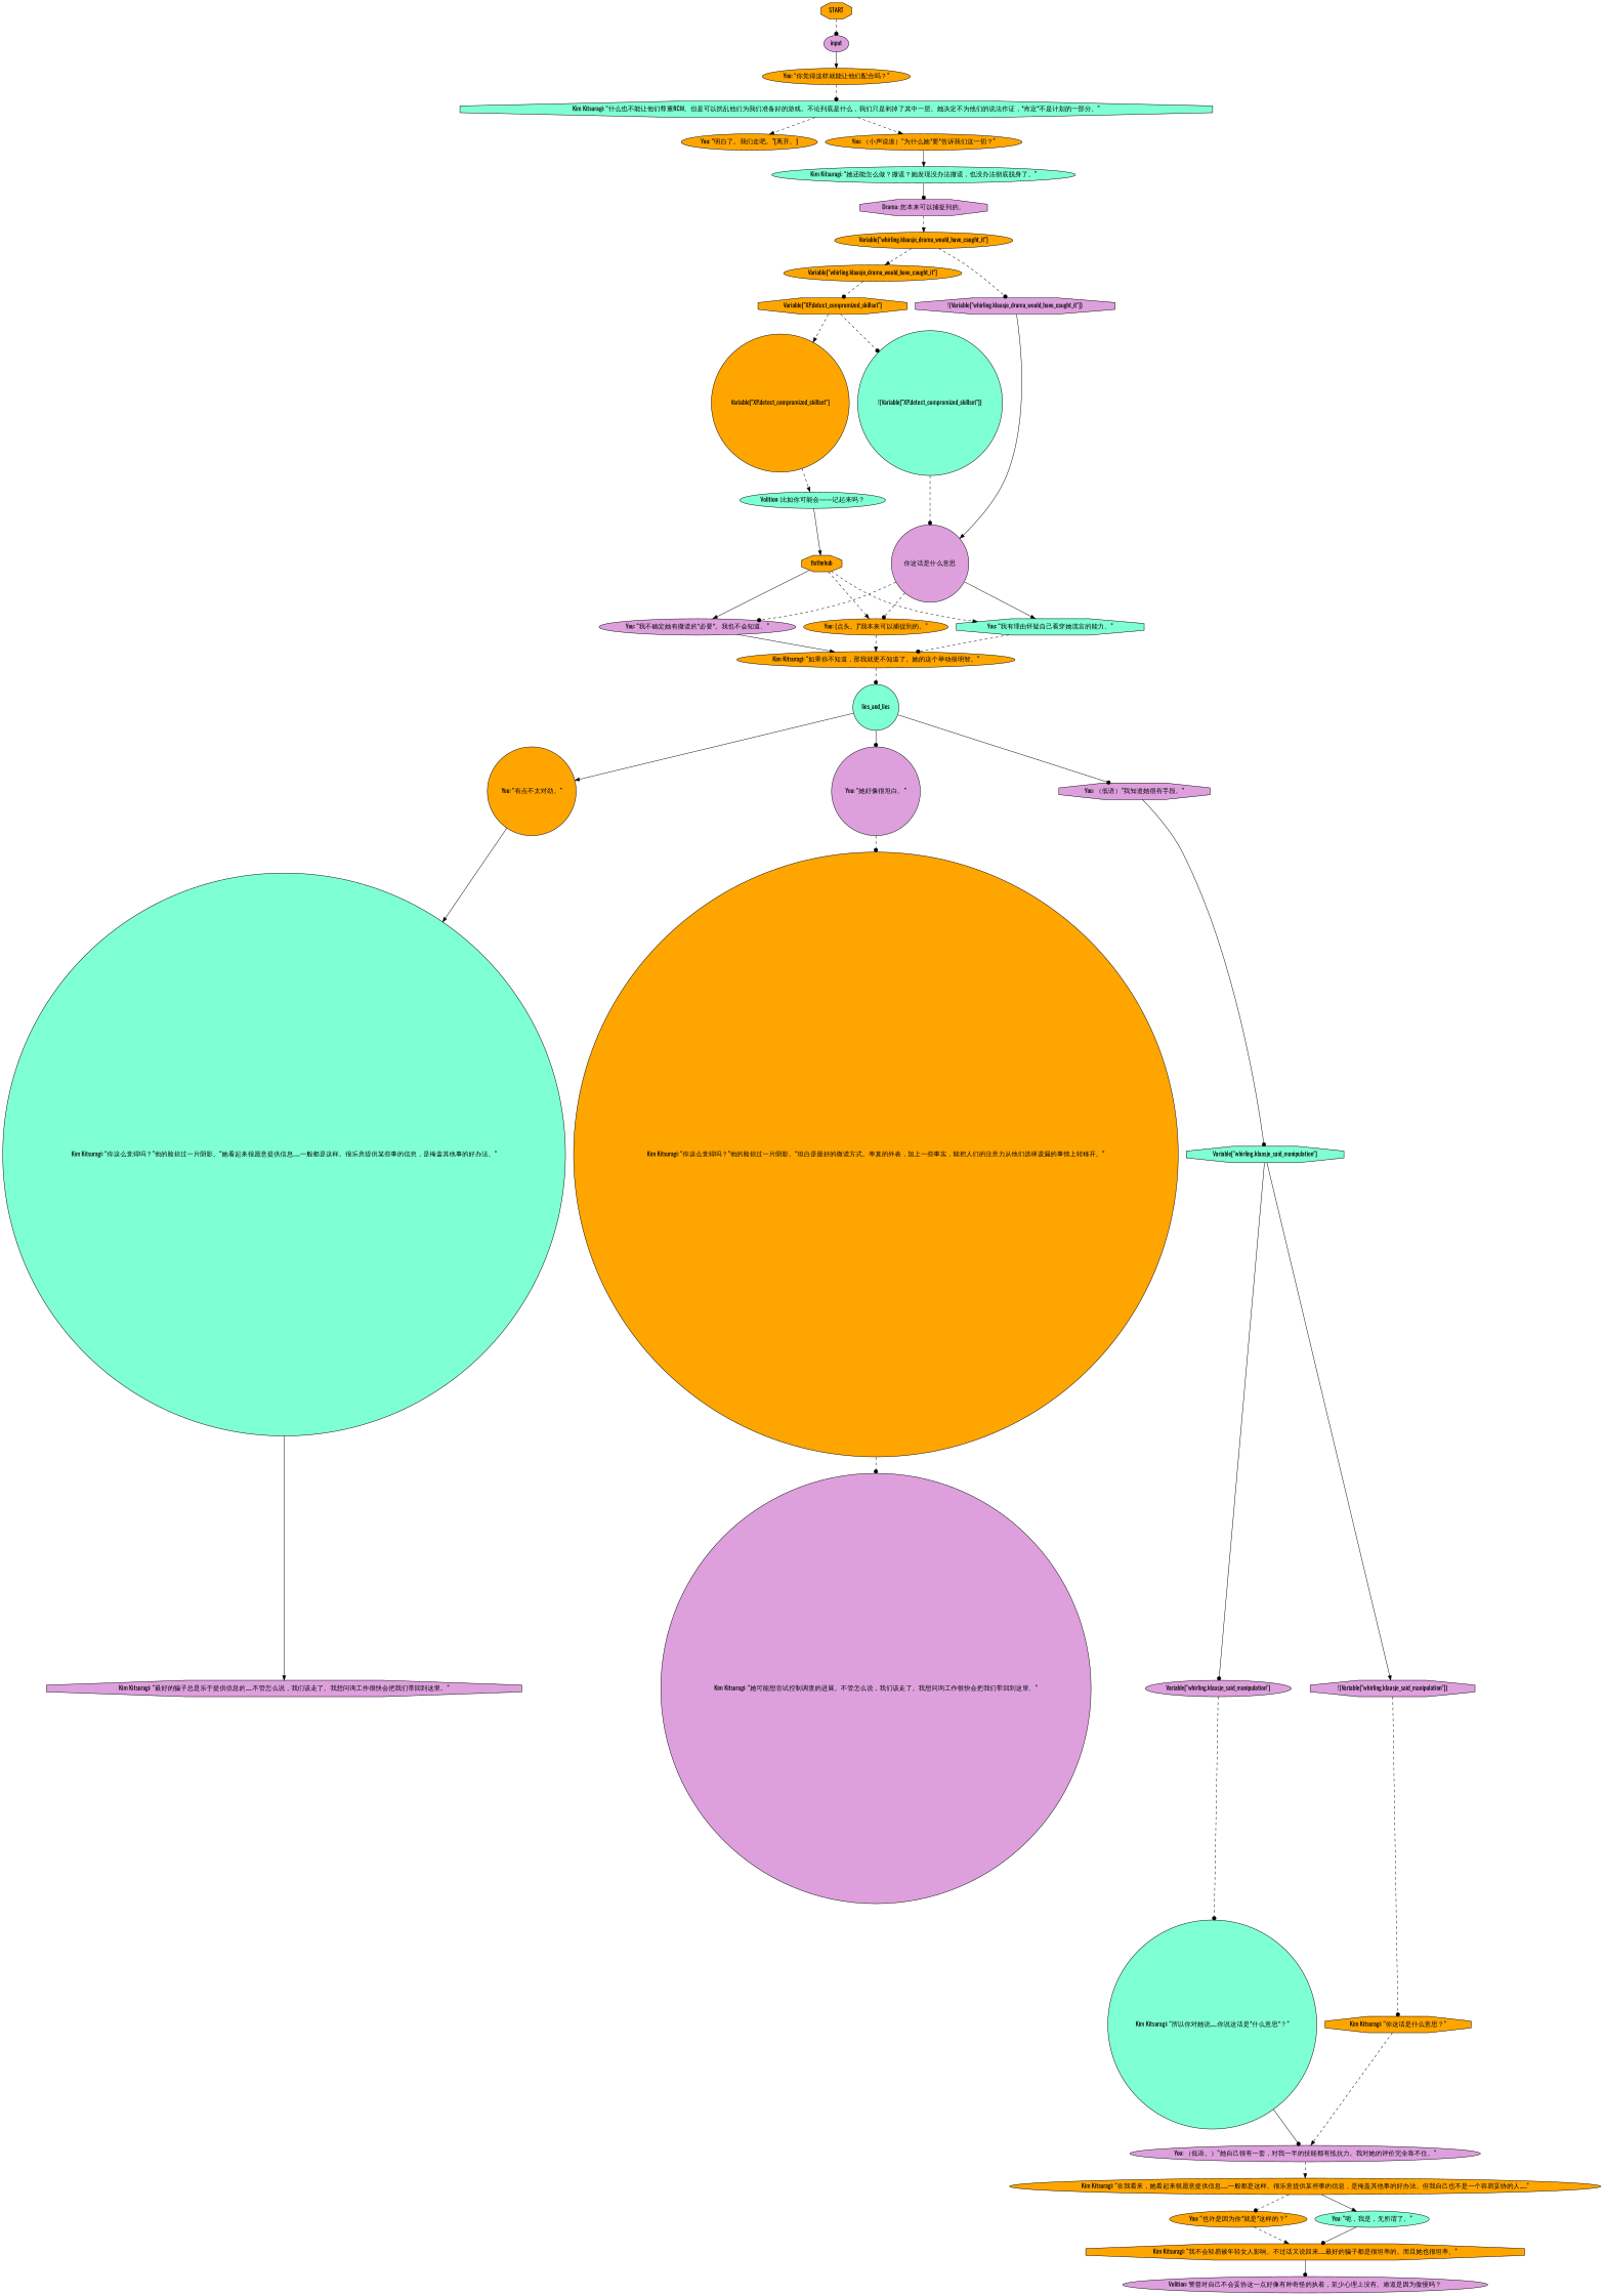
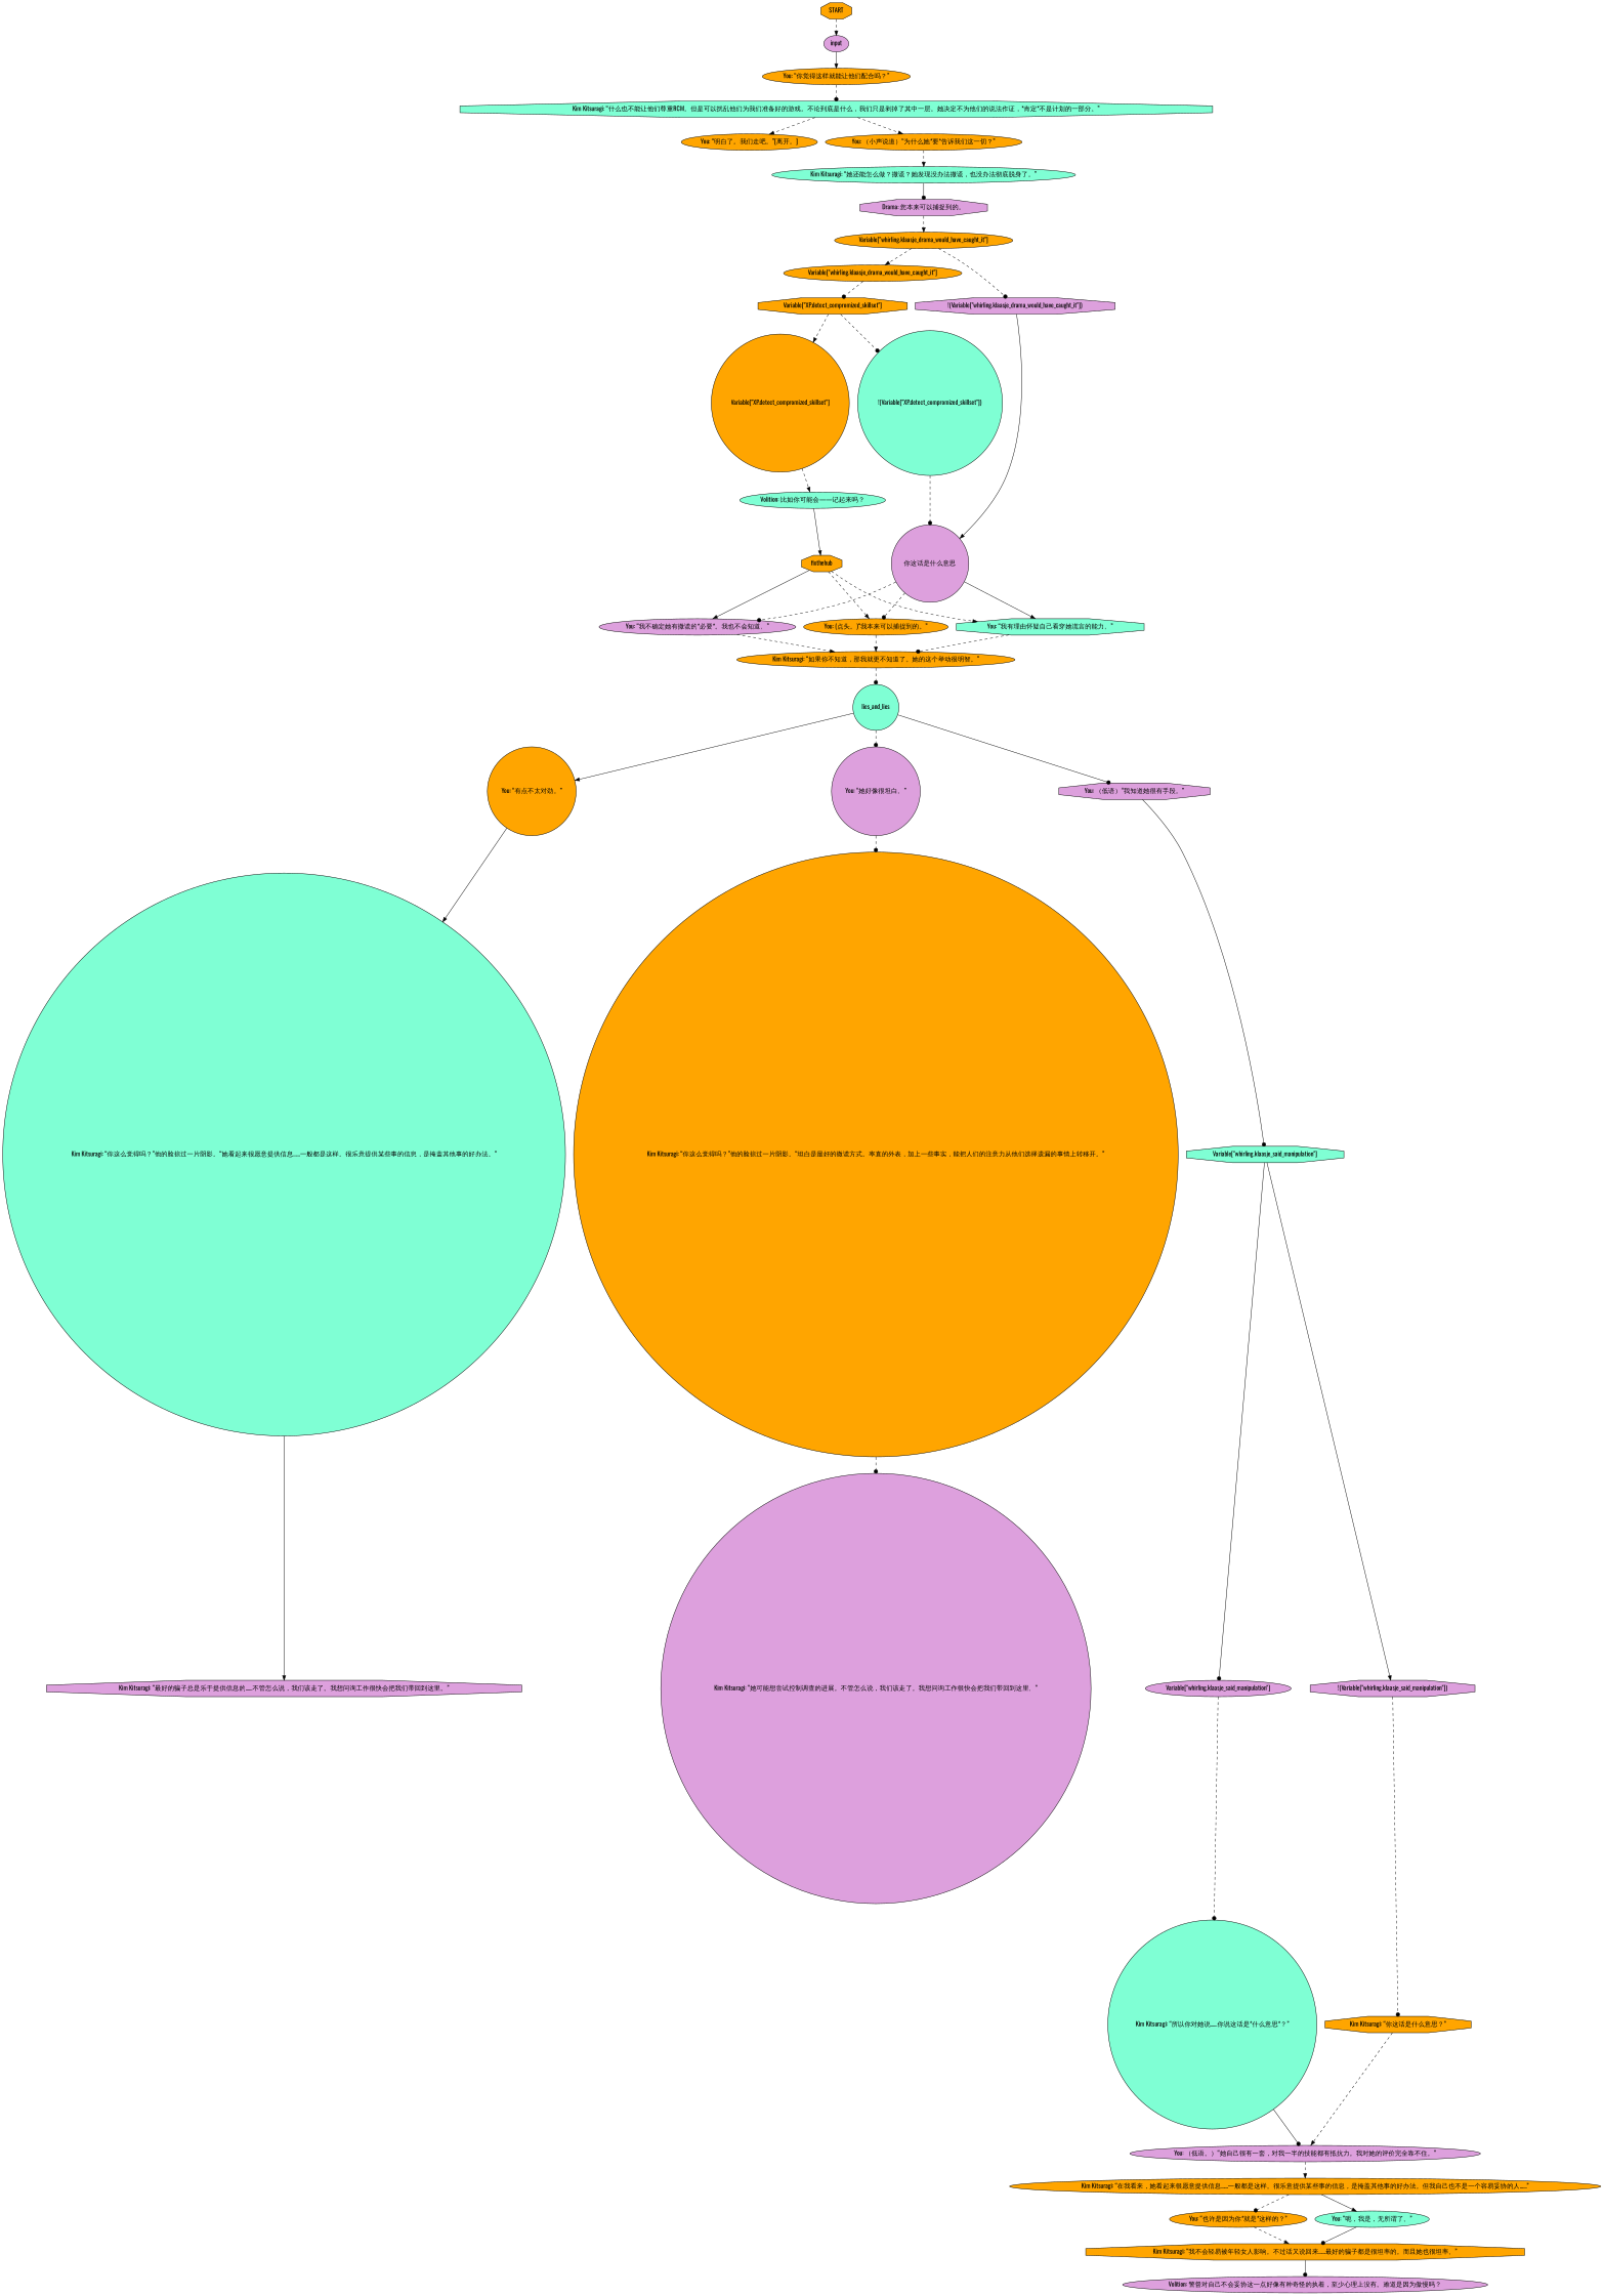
  digraph {
    fontname=Oswald
    node [fillcolor=orange fontname=Oswald shape=ellipse style=filled]
    edge [arrowhead=normal fontname=Oswald style=dashed]
    n1 [label=START shape=octagon]
    n2 [fillcolor=plum label=input]
    n3 [label="You: “你觉得这样就能让他们配合吗？”"]
    n4 [fillcolor=aquamarine label="Kim Kitsuragi: “什么也不能让他们尊重RCM。但是可以扰乱他们为我们准备好的游戏。不论到底是什么，我们只是剥掉了其中一层。她决定不为他们的说法作证，*肯定*不是计划的一部分。”" shape=octagon]
    n5 [label="You: “明白了。我们走吧。”[离开。]"]
    n6 [label="You: （小声说道）“为什么她*要*告诉我们这一切？”"]
    n7 [fillcolor=aquamarine label="Volition: 比如你可能会——记起来吗？"]
    n8 [label=fixthehub shape=octagon]
    n9 [fillcolor=plum label="You: “我不确定她有撒谎的*必要*。我也不会知道。”"]
    n10 [label="You: (点头。)“我本来可以捕捉到的。”"]
    n11 [fillcolor=aquamarine label="You: “我有理由怀疑自己看穿她谎言的能力。”" shape=octagon]
    n12 [fillcolor=aquamarine label="Kim Kitsuragi: “你这么觉得吗？”他的脸掠过一片阴影。“她看起来很愿意提供信息……一般都是这样。很乐意提供某些事的信息，是掩盖其他事的好办法。”" shape=circle]
    n13 [fillcolor=plum label="Kim Kitsuragi: “最好的骗子总是乐于提供信息的……不管怎么说，我们该走了。我想问询工作很快会把我们带回到这里。”" shape=octagon]
    n14 [label="Kim Kitsuragi: “如果你不知道，那我就更不知道了。她的这个举动很明智。”"]
    n15 [fillcolor=aquamarine label=lies_and_lies shape=circle]
    n16 [label="Kim Kitsuragi: “你这么觉得吗？”他的脸掠过一片阴影。“坦白是最好的撒谎方式。率直的外表，加上一些事实，能把人们的注意力从他们选择遗漏的事情上转移开。”" shape=circle]
    n17 [fillcolor=plum label="Kim Kitsuragi: “她可能想尝试控制调查的进展。不管怎么说，我们该走了。我想问询工作很快会把我们带回到这里。”" shape=circle]
    n18 [label="You: “也许是因为你*就是*这样的？”"]
    n19 [label="Kim Kitsuragi: “我不会轻易被年轻女人影响。不过话又说回来……最好的骗子都是很坦率的。而且她也很坦率。”" shape=octagon]
    n20 [fillcolor=plum label="Volition: 警督对自己不会妥协这一点好像有种奇怪的执着，至少心理上没有。难道是因为傲慢吗？"]
    n21 [label="Kim Kitsuragi: “在我看来，她看起来很愿意提供信息……一般都是这样。很乐意提供某些事的信息，是掩盖其他事的好办法。但我自己也不是一个容易妥协的人……”"]
    n22 [fillcolor=aquamarine label="You: “呃，我是，无所谓了。”"]
    n23 [fillcolor=plum label="Drama: 您本来可以捕捉到的。" shape=octagon]
    n24 [label="Variable[\"whirling.klaasje_drama_would_have_caught_it\"]"]
    n25 [label="Variable[\"whirling.klaasje_drama_would_have_caught_it\"]"]
    n26 [fillcolor=plum label="!(Variable[\"whirling.klaasje_drama_would_have_caught_it\"])" shape=octagon]
    n27 [fillcolor=aquamarine label="Kim Kitsuragi: “所以你对她说……你说这话是*什么意思*？”" shape=circle]
    n28 [fillcolor=plum label="You: （低语。）“她自己很有一套，对我一半的技能都有抵抗力。我对她的评价完全靠不住。”"]
    n29 [label="Kim Kitsuragi: “你这话是什么意思？”" shape=octagon]
    n30 [label="Variable[\"XP.detect_compromized_skillset\"]" shape=octagon]
    n31 [fillcolor=plum label="你这话是什么意思" shape=circle]
    n32 [label="Variable[\"XP.detect_compromized_skillset\"]" shape=circle]
    n33 [fillcolor=aquamarine label="!(Variable[\"XP.detect_compromized_skillset\"])" shape=circle]
    n34 [label="You: “有点不太对劲。”" shape=circle]
    n35 [fillcolor=plum label="You: “她好像很坦白。”" shape=circle]
    n36 [fillcolor=aquamarine label="Kim Kitsuragi: “她还能怎么做？撒谎？她发现没办法撒谎，也没办法彻底脱身了。”"]
    n37 [fillcolor=plum label="You: （低语）“我知道她很有手段。”" shape=octagon]
    n38 [fillcolor=aquamarine label="Variable[\"whirling.klaasje_said_manipulation\"]" shape=octagon]
    n39 [fillcolor=plum label="Variable[\"whirling.klaasje_said_manipulation\"]"]
    n40 [fillcolor=plum label="!(Variable[\"whirling.klaasje_said_manipulation\"])" shape=octagon]
-   n1 -> n2 [arrowhead=dot]
+   n1 -> n2
    n2 -> n3 [style=solid]
    n3 -> n4 [arrowhead=dot]
    n4 -> n5
    n4 -> n6
-   n6 -> n36 [style=solid]
+   n6 -> n36
    n7 -> n8 [style=solid]
    n8 -> n9 [style=solid]
    n8 -> n10
    n8 -> n11
-   n9 -> n14 [style=solid]
+   n9 -> n14
    n10 -> n14
    n11 -> n14 [arrowhead=dot]
    n12 -> n13 [style=solid]
    n14 -> n15 [arrowhead=dot]
    n15 -> n34 [style=solid]
-   n15 -> n35 [arrowhead=dot style=solid]
+   n15 -> n35 [arrowhead=dot]
    n15 -> n37 [arrowhead=dot style=solid]
    n16 -> n17 [arrowhead=dot]
    n18 -> n19
    n19 -> n20 [arrowhead=dot style=solid]
    n21 -> n18 [arrowhead=dot]
    n21 -> n22 [style=solid]
    n22 -> n19 [arrowhead=dot style=solid]
    n23 -> n24
    n24 -> n25
    n24 -> n26 [arrowhead=dot]
    n25 -> n30 [arrowhead=dot]
    n26 -> n31 [style=solid]
    n27 -> n28 [arrowhead=dot style=solid]
    n28 -> n21
    n29 -> n28
    n30 -> n32
    n30 -> n33 [arrowhead=dot]
    n31 -> n9 [arrowhead=dot]
    n31 -> n10 [arrowhead=dot]
    n31 -> n11 [style=solid]
    n32 -> n7
    n33 -> n31 [arrowhead=dot]
    n34 -> n12 [style=solid]
    n35 -> n16 [arrowhead=dot]
    n36 -> n23 [arrowhead=dot style=solid]
    n37 -> n38 [arrowhead=dot style=solid]
    n38 -> n39 [arrowhead=dot style=solid]
    n38 -> n40 [style=solid]
    n39 -> n27 [arrowhead=dot]
    n40 -> n29 [arrowhead=dot]
  }
